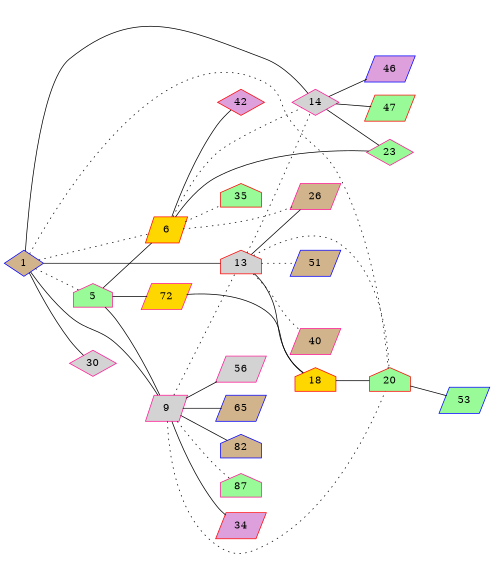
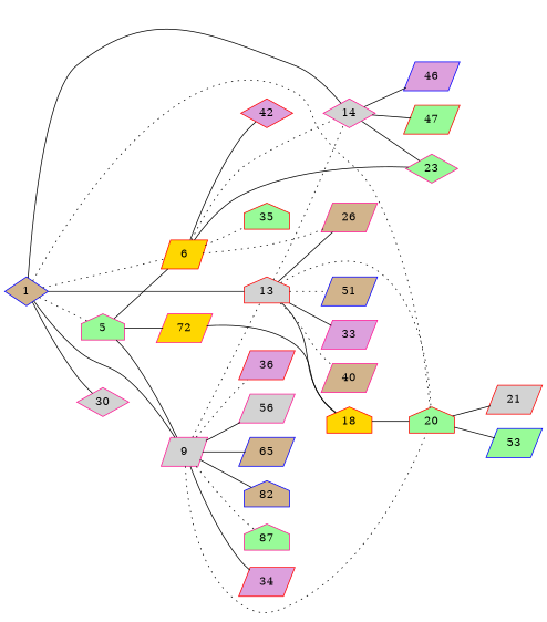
  graph {
    rankdir=LR
    node [color=deeppink fillcolor=palegreen shape=parallelogram style=filled]
    edge [style=solid]
    1 [color=blue fillcolor=tan shape=diamond super="+3+4+84+76+2"]
    5 [shape=house super="+7+69+74"]
    6 [color=red fillcolor=gold super="+8+28+77"]
    9 [fillcolor=lightgrey super="+45+79+67+41+10"]
    13 [color=red fillcolor=lightgrey shape=house super="+29+17+38+24+16"]
    14 [fillcolor=lightgrey shape=diamond super="+48+39+15+61"]
    20 [color=red shape=house]
    30 [fillcolor=lightgrey shape=diamond]
    72 [fillcolor=gold]
    23 [shape=diamond super="+32"]
    26 [fillcolor=tan super="+81+27"]
    35 [color=red shape=house super="+49"]
    42 [color=red fillcolor=plum shape=diamond]
    34 [color=red fillcolor=plum]
+   36 [color=red fillcolor=plum]
    56 [fillcolor=lightgrey super="+90"]
    65 [color=blue fillcolor=tan]
    82 [color=blue fillcolor=tan shape=house super="+87"]
    n19 [label=87 shape=house]
    18 [color=red fillcolor=gold shape=house super="+88+60+63+19"]
+   33 [fillcolor=plum super="+52"]
    40 [fillcolor=tan]
    51 [color=blue fillcolor=tan]
    46 [color=blue fillcolor=plum super="+71+78"]
    47 [color=red]
+   21 [color=red fillcolor=lightgrey]
    53 [color=blue]
    1 -- 5 [style=dotted]
    1 -- 6 [style=dotted]
    1 -- 9
    1 -- 13 [weight=3]
    1 -- 14
    1 -- 20 [style=dotted]
    1 -- 30
    5 -- 6 [weight=4]
    5 -- 9
    5 -- 72
    6 -- 14 [style=dotted]
    6 -- 23
    6 -- 26 [style=dotted]
    6 -- 35 [style=dotted]
    6 -- 42
    9 -- 13 [style=dotted]
    9 -- 20 [style=dotted weight=2]
    9 -- 34
+   9 -- 36 [style=dotted]
    9 -- 56
    9 -- 65
    9 -- 82
    9 -- n19 [style=dotted]
    13 -- 14 [style=dotted weight=4]
    13 -- 20 [style=dotted]
    13 -- 26
    13 -- 18 [weight=2]
+   13 -- 33
    13 -- 40 [style=dotted]
    13 -- 51 [style=dotted]
    14 -- 23
    14 -- 46
    14 -- 47
+   20 -- 21
    20 -- 53
    72 -- 18
    18 -- 20 [weight=2]
  }
